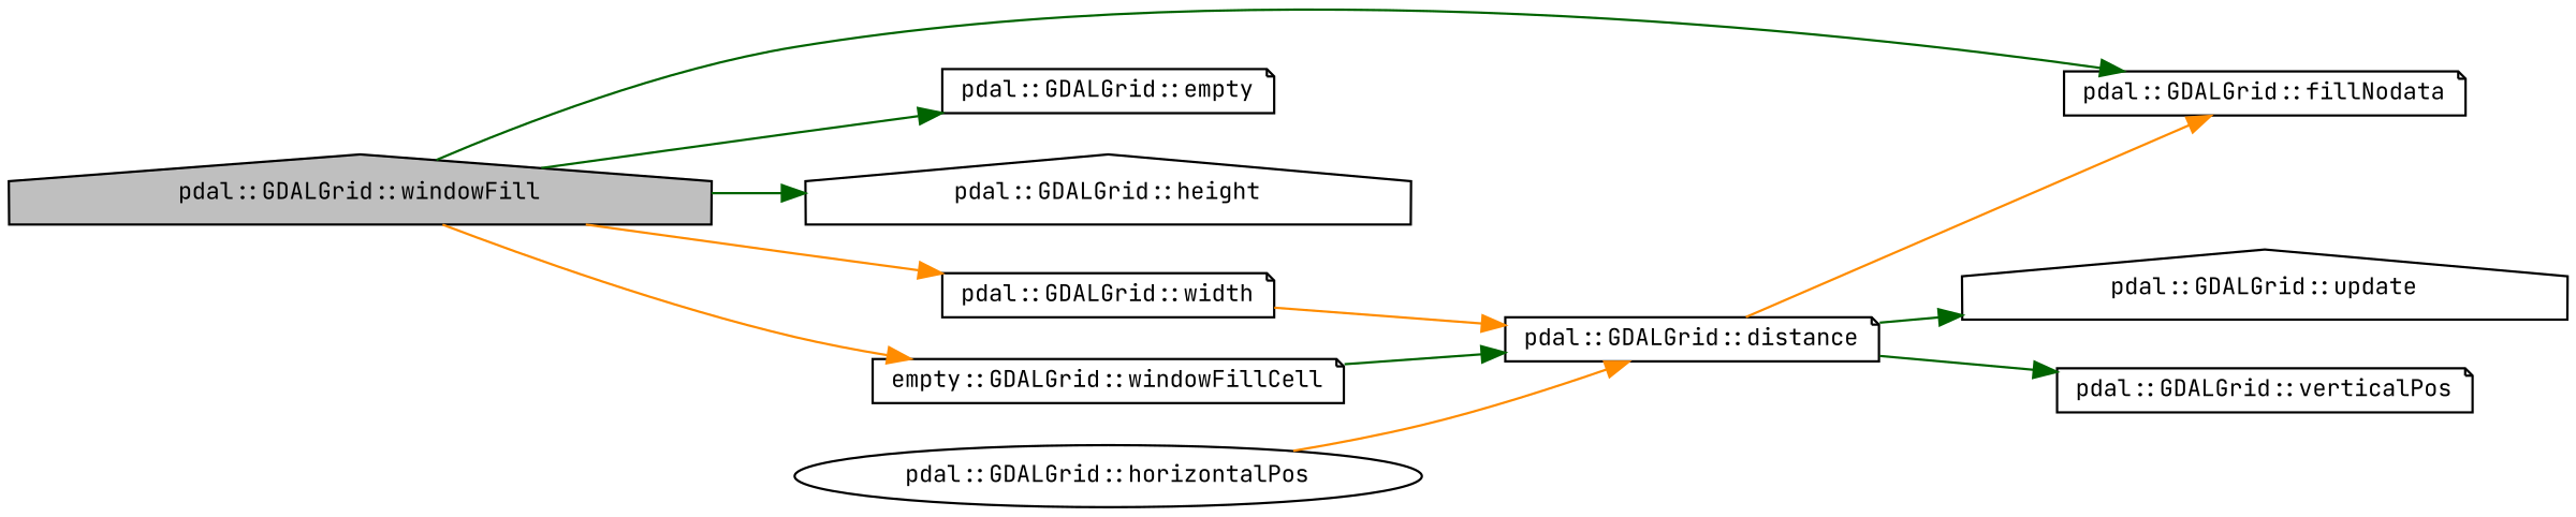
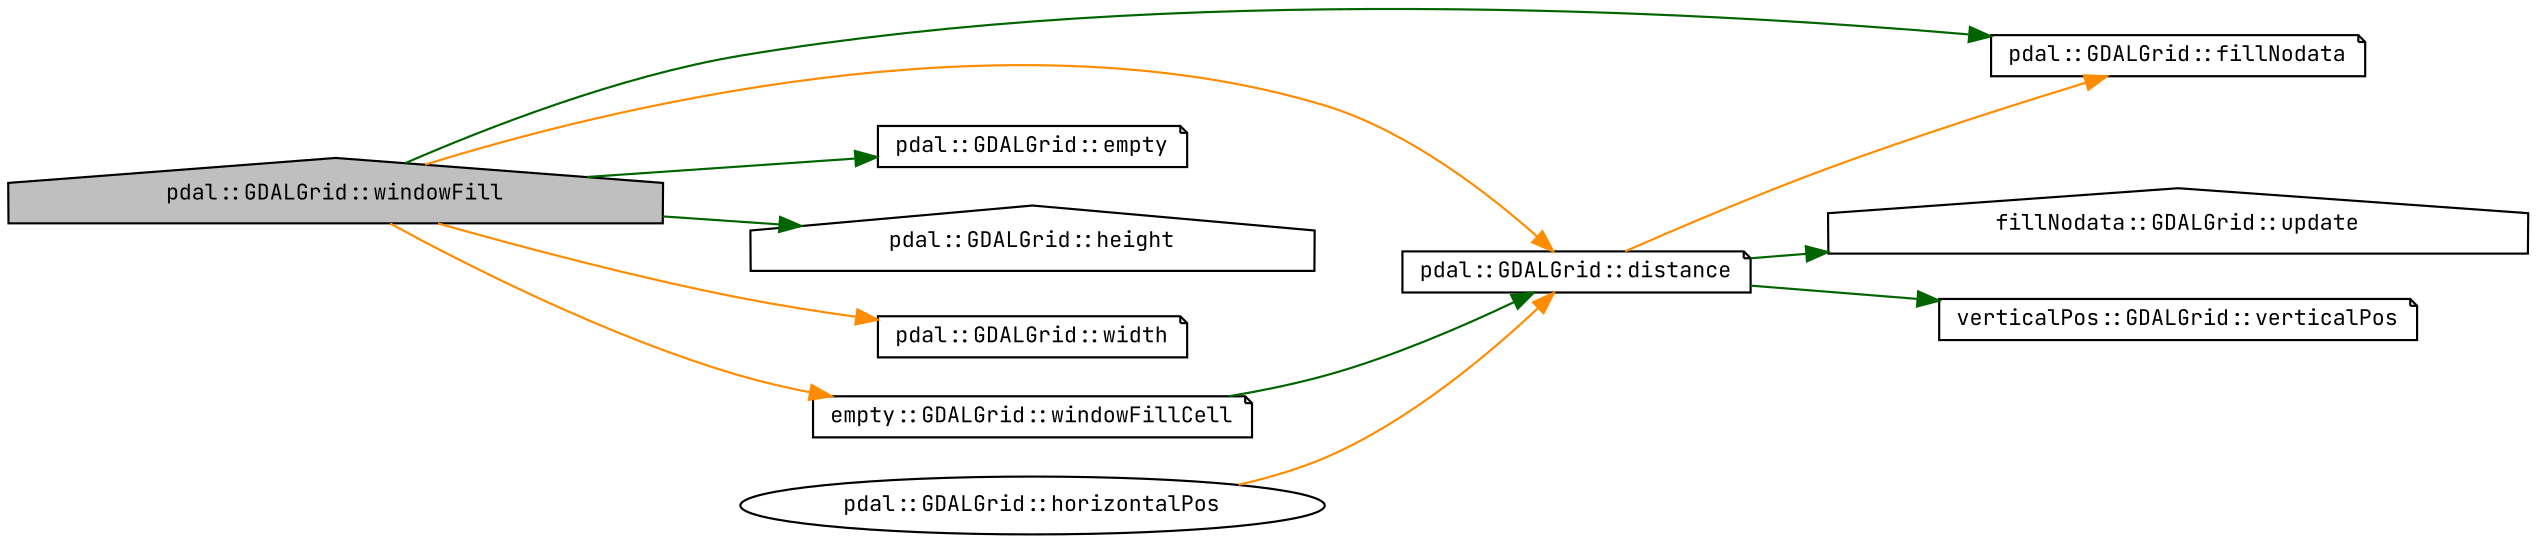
  digraph {
    fontname="JetBrains Mono"
    rankdir=LR
    node [color=black fillcolor=white fontname="JetBrains Mono" fontsize=10 shape=note style=filled]
    edge [color=darkgreen fontname="JetBrains Mono" fontsize=10 labelfontname=Helvetica labelfontsize=10 style=solid]
    n1 [fillcolor=grey75 fontcolor=black height=0.2 label="pdal::GDALGrid::windowFill" shape=house width=0.4]
    n2 [height=0.2 label="pdal::GDALGrid::distance" width=0.4]
    n3 [height=0.2 label="pdal::GDALGrid::fillNodata" width=0.4]
    n4 [height=0.2 label="pdal::GDALGrid::empty" width=0.4]
    n5 [height=0.2 label="pdal::GDALGrid::height" shape=house width=0.4]
    n6 [height=0.2 label="pdal::GDALGrid::width" width=0.4]
    n7 [height=0.2 label="empty::GDALGrid::windowFillCell" width=0.4]
-   n8 [height=0.2 label="pdal::GDALGrid::update" shape=house width=0.4]
-   n9 [height=0.2 label="pdal::GDALGrid::verticalPos" width=0.4]
+   n8 [height=0.2 label="fillNodata::GDALGrid::update" shape=house width=0.4]
+   n9 [height=0.2 label="verticalPos::GDALGrid::verticalPos" width=0.4]
    n10 [height=0.2 label="pdal::GDALGrid::horizontalPos" shape=ellipse width=0.4]
-   n6 -> n2 [color=darkorange]
+   n1 -> n2 [color=darkorange]
    n1 -> n3
    n1 -> n4
    n1 -> n5
    n1 -> n6 [color=darkorange]
    n1 -> n7 [color=darkorange]
    n2 -> n3 [color=darkorange]
    n2 -> n8
    n2 -> n9
    n7 -> n2
    n10 -> n2 [color=darkorange]
  }
